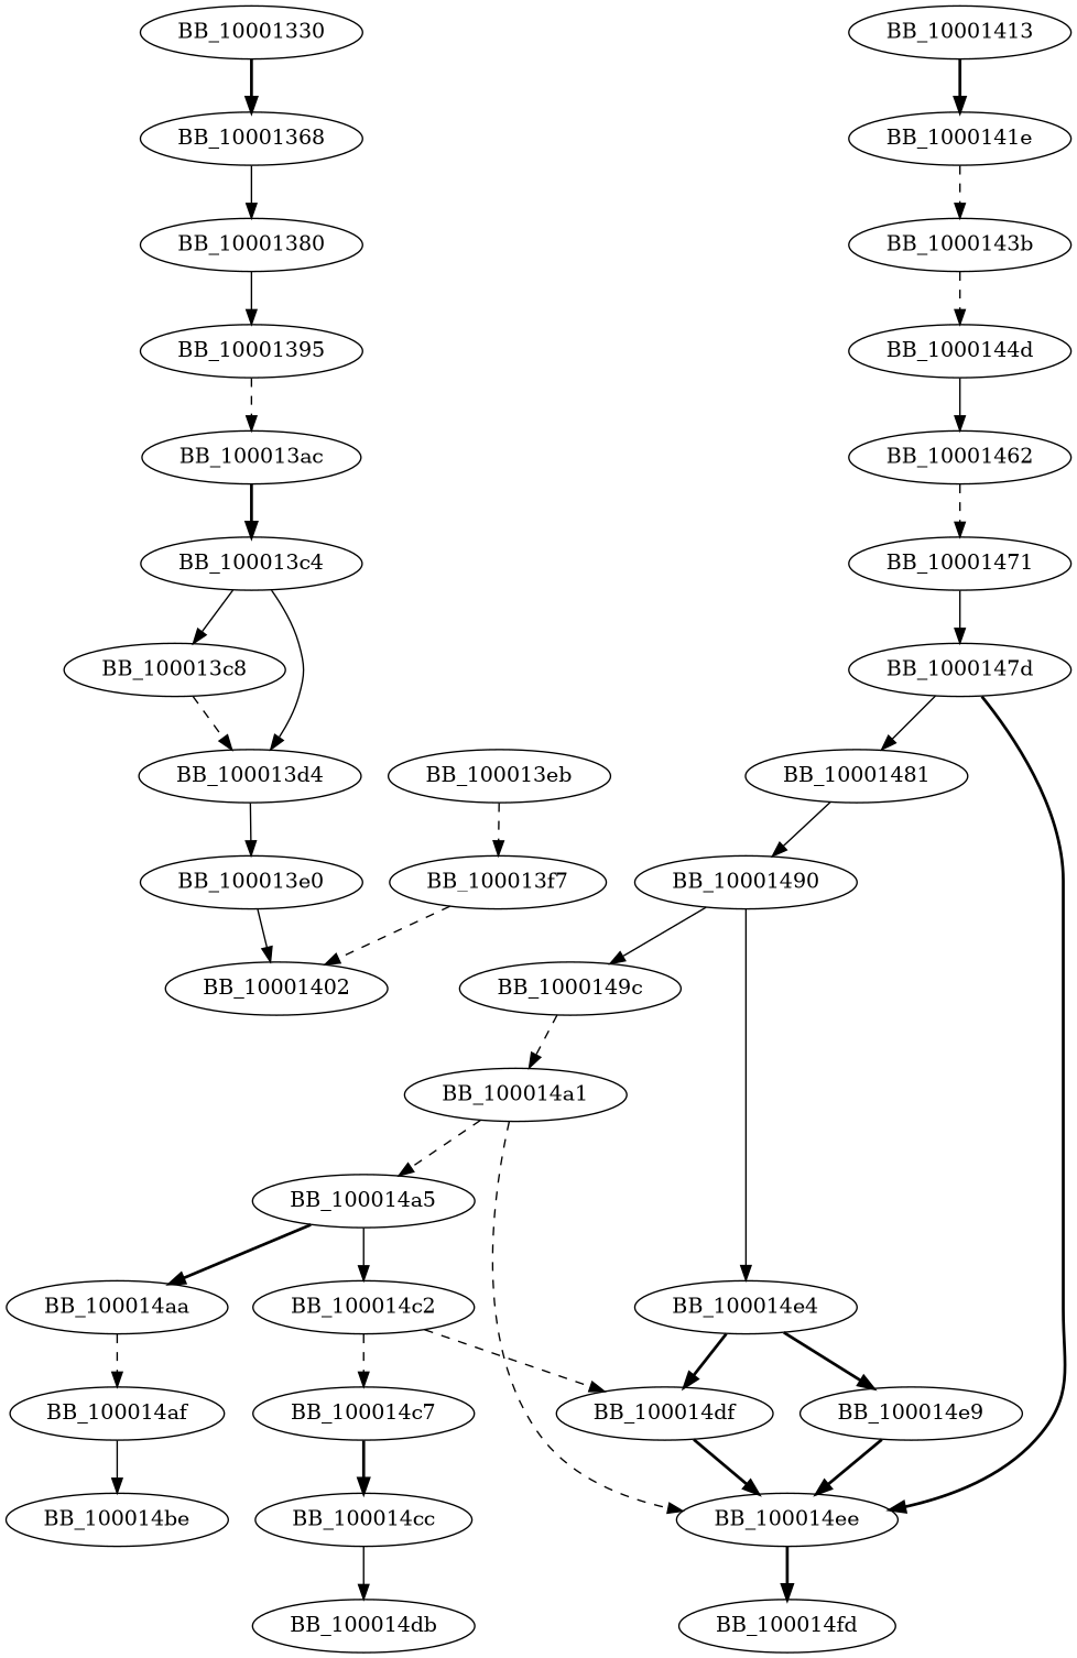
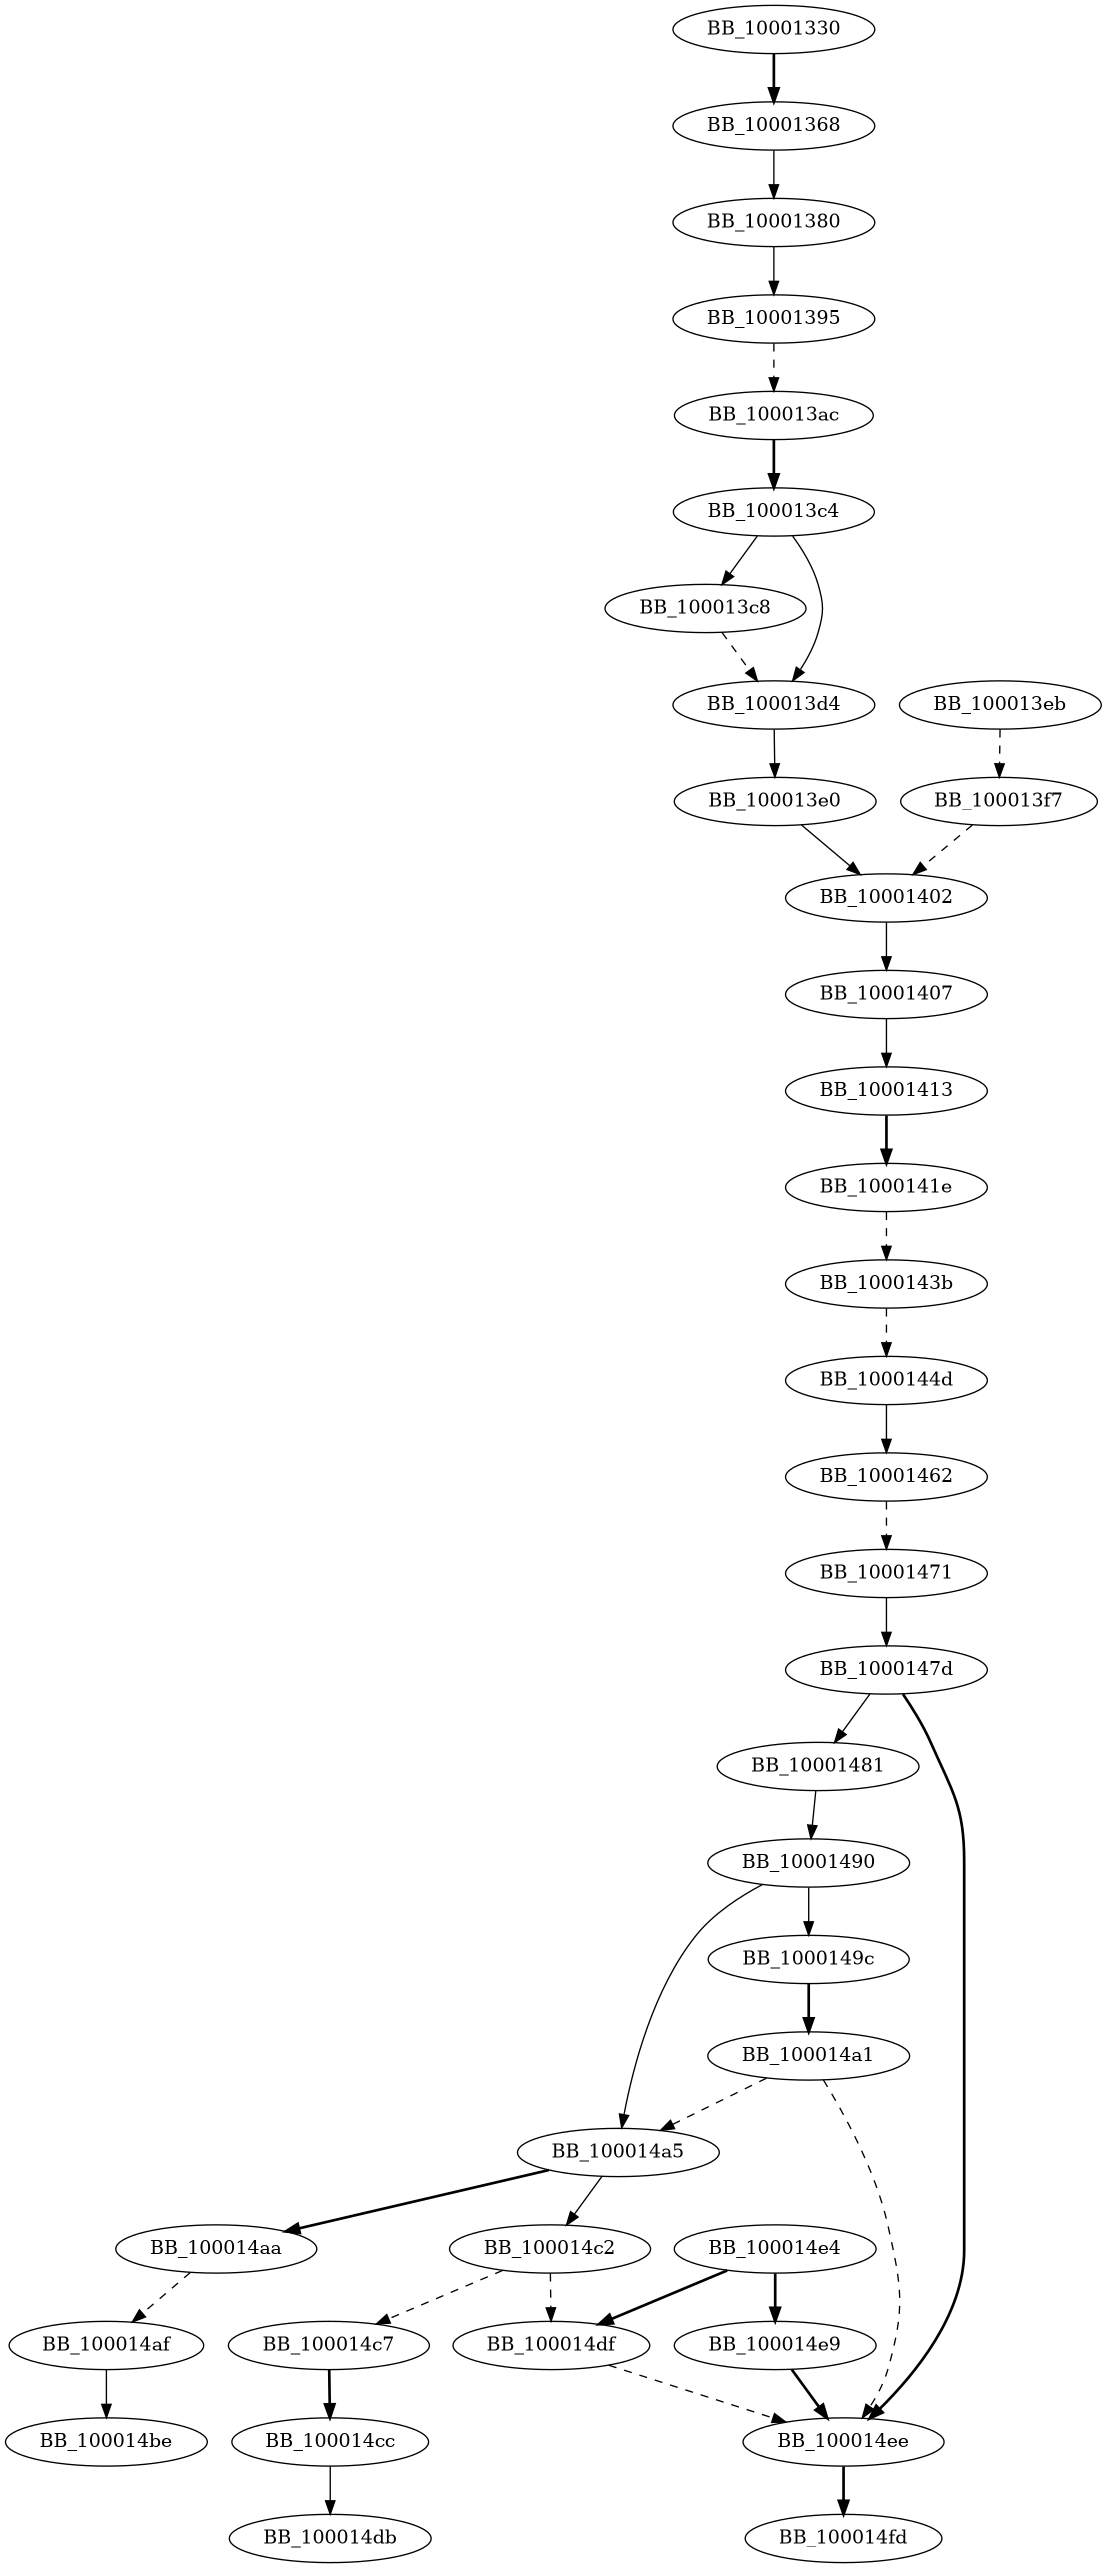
  digraph {
    edge [style=solid]
    BB_10001330
    BB_10001368
    BB_10001380
    BB_10001395
    BB_100013ac
    BB_100013c4
    BB_100013c8
    BB_100013d4
    BB_100013e0
    BB_10001402
    BB_100013eb
    BB_100013f7
+   BB_10001407
    BB_10001413
    BB_1000141e
    BB_1000143b
    BB_1000144d
    BB_10001462
    BB_10001471
    BB_1000147d
    BB_10001481
    BB_100014ee
    BB_10001490
    BB_100014fd
    BB_1000149c
    BB_100014a5
    BB_100014a1
    BB_100014aa
    BB_100014c2
    BB_100014af
    BB_100014c7
    BB_100014df
    BB_100014be
    BB_100014cc
    BB_100014db
    BB_100014e4
    BB_100014e9
    BB_10001330 -> BB_10001368 [style=bold]
    BB_10001368 -> BB_10001380
    BB_10001380 -> BB_10001395
    BB_10001395 -> BB_100013ac [style=dashed]
    BB_100013ac -> BB_100013c4 [style=bold]
    BB_100013c4 -> BB_100013c8
    BB_100013c4 -> BB_100013d4
    BB_100013c8 -> BB_100013d4 [style=dashed]
    BB_100013d4 -> BB_100013e0
    BB_100013e0 -> BB_10001402
+   BB_10001402 -> BB_10001407
    BB_100013eb -> BB_100013f7 [style=dashed]
    BB_100013f7 -> BB_10001402 [style=dashed]
+   BB_10001407 -> BB_10001413
    BB_10001413 -> BB_1000141e [style=bold]
    BB_1000141e -> BB_1000143b [style=dashed]
    BB_1000143b -> BB_1000144d [style=dashed]
    BB_1000144d -> BB_10001462
    BB_10001462 -> BB_10001471 [style=dashed]
    BB_10001471 -> BB_1000147d
    BB_1000147d -> BB_10001481
    BB_1000147d -> BB_100014ee [style=bold]
    BB_10001481 -> BB_10001490
    BB_100014ee -> BB_100014fd [style=bold]
    BB_10001490 -> BB_1000149c
-   BB_10001490 -> BB_100014e4
-   BB_1000149c -> BB_100014a1 [style=dashed]
+   BB_10001490 -> BB_100014a5
+   BB_1000149c -> BB_100014a1 [style=bold]
    BB_100014a5 -> BB_100014aa [style=bold]
    BB_100014a5 -> BB_100014c2
    BB_100014a1 -> BB_100014ee [style=dashed]
    BB_100014a1 -> BB_100014a5 [style=dashed]
    BB_100014aa -> BB_100014af [style=dashed]
    BB_100014c2 -> BB_100014c7 [style=dashed]
    BB_100014c2 -> BB_100014df [style=dashed]
    BB_100014af -> BB_100014be
    BB_100014c7 -> BB_100014cc [style=bold]
-   BB_100014df -> BB_100014ee [style=bold]
+   BB_100014df -> BB_100014ee [style=dashed]
    BB_100014cc -> BB_100014db
    BB_100014e4 -> BB_100014df [style=bold]
    BB_100014e4 -> BB_100014e9 [style=bold]
    BB_100014e9 -> BB_100014ee [style=bold]
  }
